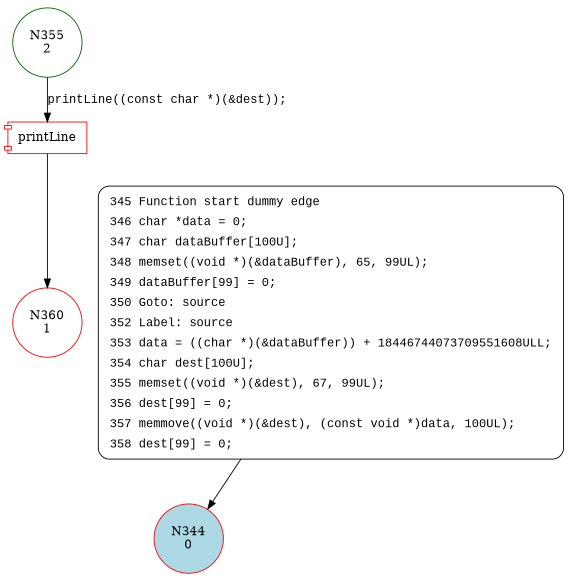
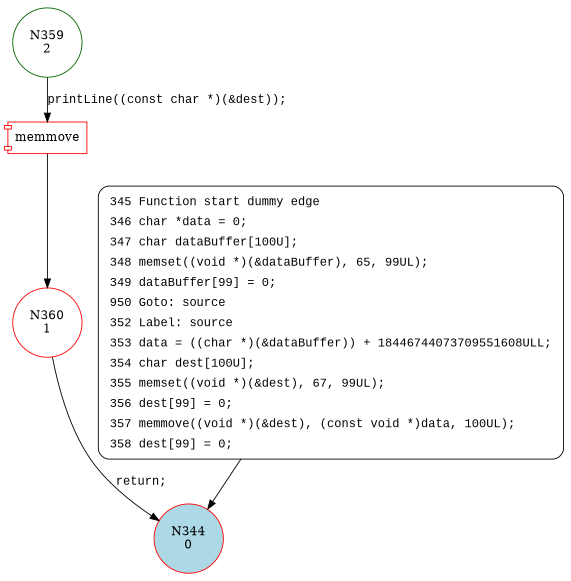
  digraph {
    node [color=red fillcolor=white shape=circle style=filled]
    edge [fontname="Courier New"]
-   n1 [color=darkgreen label="N355\n2"]
-   n2 [label=printLine shape=component]
+   n1 [color=darkgreen label="N359\n2"]
+   n2 [label=memmove shape=component]
    n3 [label="N360\n1"]
    n4 [fillcolor=lightblue label="N344\n0"]
-   n5 [fontname="Courier New" label=<<table border="0" cellborder="0" cellpadding="3" bgcolor="white"><tr><td align="right">345</td><td align="left">Function start dummy edge</td></tr><tr><td align="right">346</td><td align="left">char *data = 0;</td></tr><tr><td align="right">347</td><td align="left">char dataBuffer[100U];</td></tr><tr><td align="right">348</td><td align="left">memset((void *)(&amp;dataBuffer), 65, 99UL);</td></tr><tr><td align="right">349</td><td align="left">dataBuffer[99] = 0;</td></tr><tr><td align="right">350</td><td align="left">Goto: source</td></tr><tr><td align="right">352</td><td align="left">Label: source</td></tr><tr><td align="right">353</td><td align="left">data = ((char *)(&amp;dataBuffer)) + 18446744073709551608ULL;</td></tr><tr><td align="right">354</td><td align="left">char dest[100U];</td></tr><tr><td align="right">355</td><td align="left">memset((void *)(&amp;dest), 67, 99UL);</td></tr><tr><td align="right">356</td><td align="left">dest[99] = 0;</td></tr><tr><td align="right">357</td><td align="left">memmove((void *)(&amp;dest), (const void *)data, 100UL);</td></tr><tr><td align="right">358</td><td align="left">dest[99] = 0;</td></tr></table>> penwidth=1 shape=Mrecord style="filled,bold" color=""]
+   n5 [fontname="Courier New" label=<<table border="0" cellborder="0" cellpadding="3" bgcolor="white"><tr><td align="right">345</td><td align="left">Function start dummy edge</td></tr><tr><td align="right">346</td><td align="left">char *data = 0;</td></tr><tr><td align="right">347</td><td align="left">char dataBuffer[100U];</td></tr><tr><td align="right">348</td><td align="left">memset((void *)(&amp;dataBuffer), 65, 99UL);</td></tr><tr><td align="right">349</td><td align="left">dataBuffer[99] = 0;</td></tr><tr><td align="right">950</td><td align="left">Goto: source</td></tr><tr><td align="right">352</td><td align="left">Label: source</td></tr><tr><td align="right">353</td><td align="left">data = ((char *)(&amp;dataBuffer)) + 18446744073709551608ULL;</td></tr><tr><td align="right">354</td><td align="left">char dest[100U];</td></tr><tr><td align="right">355</td><td align="left">memset((void *)(&amp;dest), 67, 99UL);</td></tr><tr><td align="right">356</td><td align="left">dest[99] = 0;</td></tr><tr><td align="right">357</td><td align="left">memmove((void *)(&amp;dest), (const void *)data, 100UL);</td></tr><tr><td align="right">358</td><td align="left">dest[99] = 0;</td></tr></table>> penwidth=1 shape=Mrecord style="filled,bold" color=""]
    n1 -> n2 [label="printLine((const char *)(&dest));"]
    n2 -> n3
+   n3 -> n4 [label="return;"]
    n5 -> n4 [fontname=""]
  }
